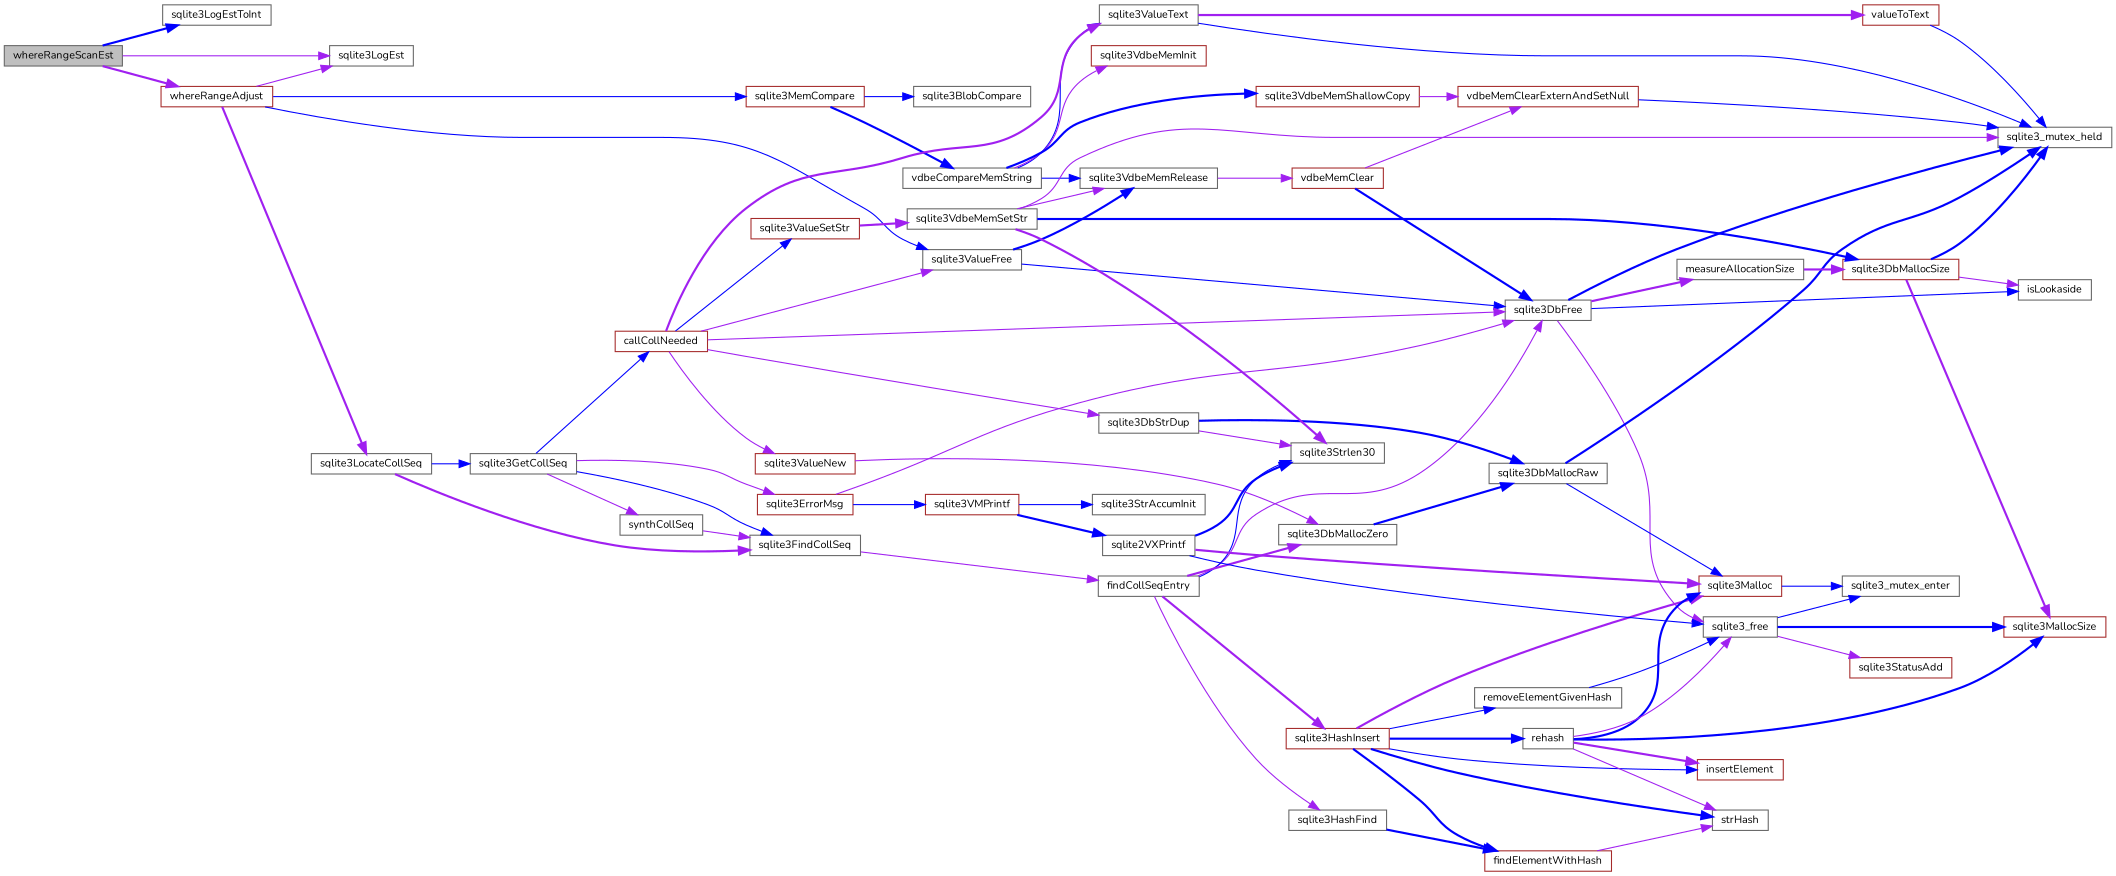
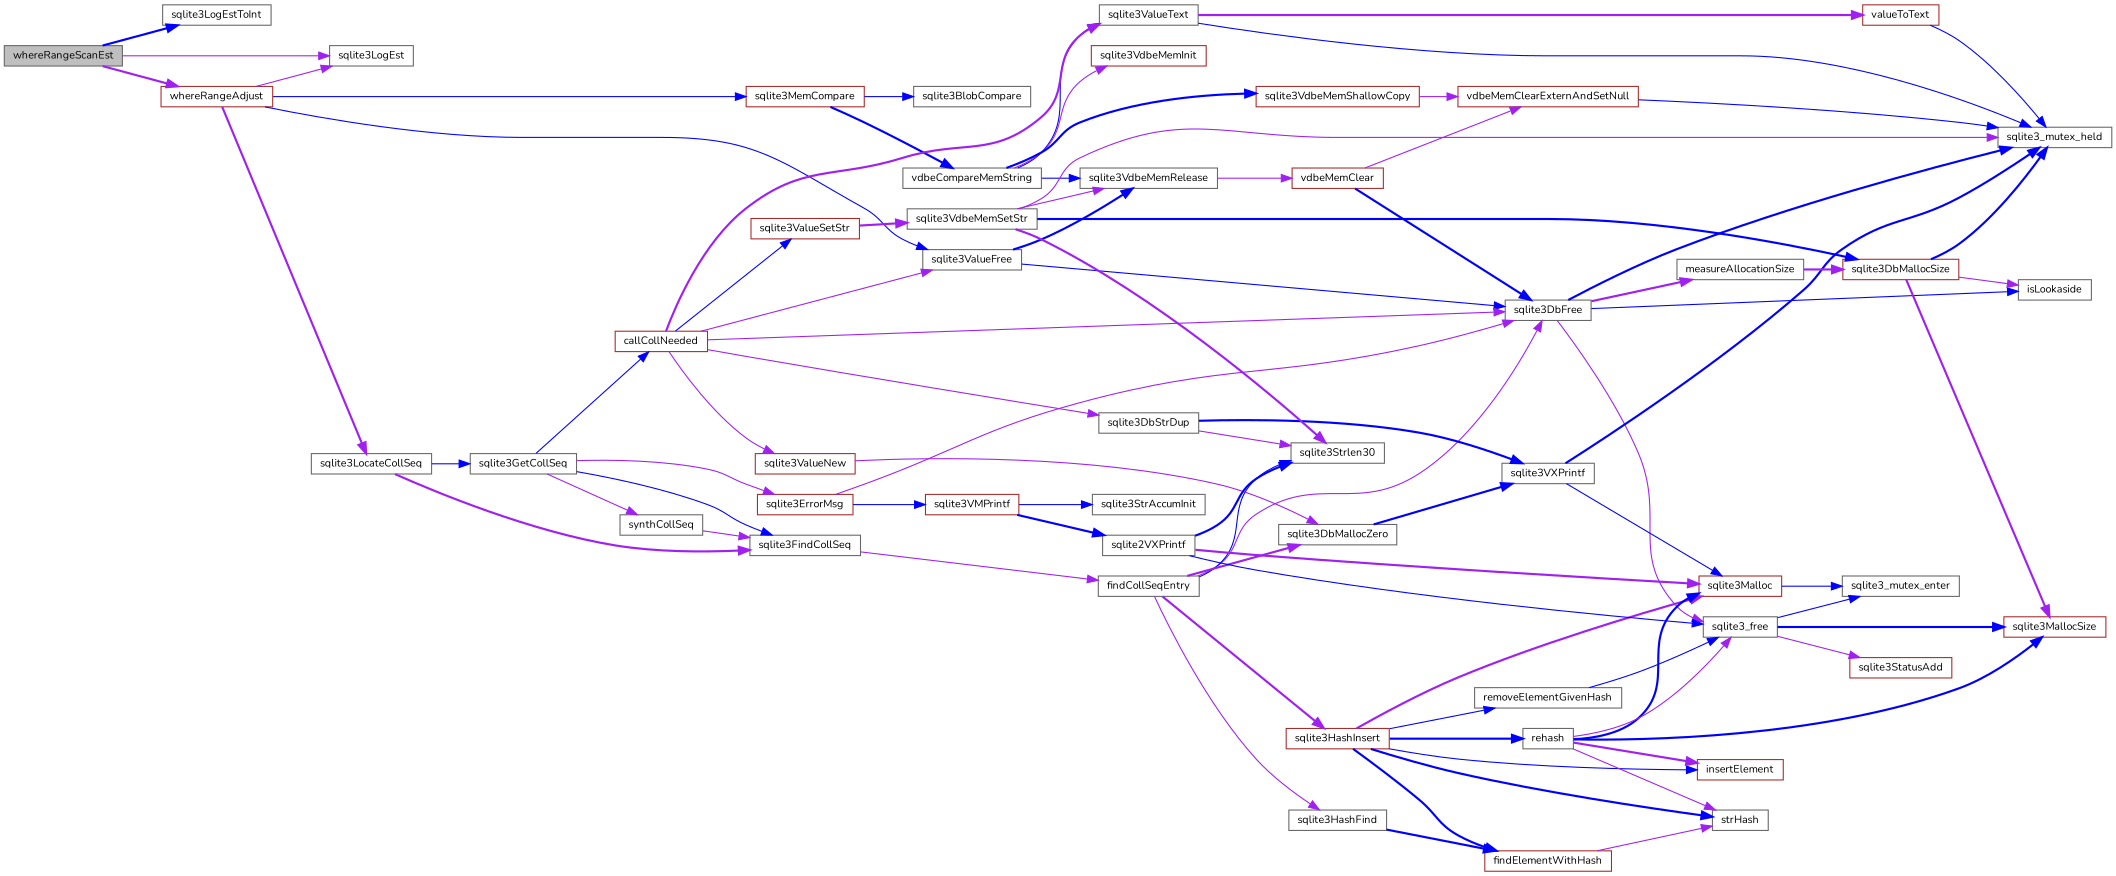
  digraph {
    fontname=Nunito
    rankdir=LR
    node [color=gray40 fillcolor=white fontname=Nunito fontsize=10 shape=record style=filled]
    edge [color=blue fontname=Nunito fontsize=10 labelfontname=FreeSans labelfontsize=10 style=solid]
    n1 [fillcolor=grey75 fontcolor=black height=0.2 label=whereRangeScanEst width=0.4]
    n2 [height=0.2 label=sqlite3LogEstToInt width=0.4]
    n3 [height=0.2 label=sqlite3LogEst width=0.4]
    n4 [color=brown height=0.2 label=whereRangeAdjust width=0.4]
    n5 [height=0.2 label=sqlite3LocateCollSeq width=0.4]
    n6 [height=0.2 label=sqlite3ValueFree width=0.4]
    n7 [color=brown height=0.2 label=sqlite3MemCompare width=0.4]
    n8 [height=0.2 label=sqlite3FindCollSeq width=0.4]
    n9 [height=0.2 label=sqlite3GetCollSeq width=0.4]
    n10 [height=0.2 label=sqlite3DbFree width=0.4]
    n11 [height=0.2 label=sqlite3VdbeMemRelease width=0.4]
    n12 [height=0.2 label=vdbeCompareMemString width=0.4]
    n13 [height=0.2 label=sqlite3BlobCompare width=0.4]
    n14 [height=0.2 label=findCollSeqEntry width=0.4]
    n15 [color=brown height=0.2 label=callCollNeeded width=0.4]
    n16 [height=0.2 label=synthCollSeq width=0.4]
    n17 [color=brown height=0.2 label=sqlite3ErrorMsg width=0.4]
    n18 [height=0.2 label=sqlite3HashFind width=0.4]
    n19 [height=0.2 label=sqlite3Strlen30 width=0.4]
    n20 [height=0.2 label=sqlite3DbMallocZero width=0.4]
    n21 [color=brown height=0.2 label=sqlite3HashInsert width=0.4]
    n22 [color=brown height=0.2 label=findElementWithHash width=0.4]
-   n23 [height=0.2 label=sqlite3DbMallocRaw width=0.4]
+   n23 [height=0.2 label=sqlite3VXPrintf width=0.4]
    n24 [height=0.2 label=strHash width=0.4]
    n25 [color=brown height=0.2 label=sqlite3Malloc width=0.4]
    n26 [height=0.2 label=removeElementGivenHash width=0.4]
    n27 [height=0.2 label=rehash width=0.4]
    n28 [color=brown height=0.2 label=insertElement width=0.4]
    n29 [height=0.2 label=sqlite3_mutex_held width=0.4]
    n30 [height=0.2 label=sqlite3_free width=0.4]
    n31 [height=0.2 label=measureAllocationSize width=0.4]
    n32 [height=0.2 label=isLookaside width=0.4]
    n33 [height=0.2 label=sqlite3_mutex_enter width=0.4]
    n34 [color=brown height=0.2 label=sqlite3MallocSize width=0.4]
    n35 [color=brown height=0.2 label=sqlite3StatusAdd width=0.4]
    n36 [color=brown height=0.2 label=sqlite3DbMallocSize width=0.4]
    n37 [height=0.2 label=sqlite3DbStrDup width=0.4]
    n38 [color=brown height=0.2 label=sqlite3ValueNew width=0.4]
    n39 [color=brown height=0.2 label=sqlite3ValueSetStr width=0.4]
    n40 [height=0.2 label=sqlite3ValueText width=0.4]
    n41 [color=brown height=0.2 label=sqlite3VMPrintf width=0.4]
    n42 [height=0.2 label=sqlite3VdbeMemSetStr width=0.4]
    n43 [color=brown height=0.2 label=valueToText width=0.4]
    n44 [color=brown height=0.2 label=vdbeMemClear width=0.4]
    n45 [color=brown height=0.2 label=vdbeMemClearExternAndSetNull width=0.4]
    n46 [height=0.2 label=sqlite3StrAccumInit width=0.4]
    n47 [height=0.2 label=sqlite2VXPrintf width=0.4]
    n48 [color=brown height=0.2 label=sqlite3VdbeMemInit width=0.4]
    n49 [color=brown height=0.2 label=sqlite3VdbeMemShallowCopy width=0.4]
    n1 -> n2 [style=bold]
    n1 -> n3 [color=purple]
    n1 -> n4 [color=purple style=bold]
    n4 -> n3 [color=purple]
    n4 -> n5 [color=purple style=bold]
    n4 -> n6
    n4 -> n7
    n5 -> n8 [color=purple style=bold]
    n5 -> n9
    n6 -> n10
    n6 -> n11 [style=bold]
    n7 -> n12 [style=bold]
    n7 -> n13
    n8 -> n14 [color=purple]
    n9 -> n8
    n9 -> n15
    n9 -> n16 [color=purple]
    n9 -> n17 [color=purple]
    n10 -> n29 [style=bold]
    n10 -> n30 [color=purple]
    n10 -> n31 [color=purple style=bold]
    n10 -> n32
    n11 -> n44 [color=purple]
    n12 -> n11
    n12 -> n40
    n12 -> n48 [color=purple]
    n12 -> n49 [style=bold]
    n14 -> n10 [color=purple]
    n14 -> n18 [color=purple]
    n14 -> n19
    n14 -> n20 [color=purple style=bold]
    n14 -> n21 [color=purple style=bold]
    n15 -> n6 [color=purple]
    n15 -> n10 [color=purple]
    n15 -> n37 [color=purple]
    n15 -> n38 [color=purple]
    n15 -> n39
    n15 -> n40 [color=purple style=bold]
    n16 -> n8 [color=purple]
    n17 -> n10 [color=purple]
    n17 -> n41
    n18 -> n22 [style=bold]
    n20 -> n23 [style=bold]
    n21 -> n22 [style=bold]
    n21 -> n24 [style=bold]
    n21 -> n25 [color=purple style=bold]
    n21 -> n26
    n21 -> n27 [style=bold]
    n21 -> n28
    n22 -> n24 [color=purple]
    n23 -> n25
    n23 -> n29 [style=bold]
    n25 -> n33
    n26 -> n30
    n27 -> n24 [color=purple]
    n27 -> n25 [style=bold]
    n27 -> n28 [color=purple style=bold]
    n27 -> n30 [color=purple]
    n27 -> n34 [style=bold]
    n30 -> n33
    n30 -> n34 [style=bold]
    n30 -> n35 [color=purple]
    n31 -> n36 [color=purple style=bold]
    n36 -> n29 [style=bold]
    n36 -> n32 [color=purple]
    n36 -> n34 [color=purple style=bold]
    n37 -> n19 [color=purple]
    n37 -> n23 [style=bold]
    n38 -> n20 [color=purple]
    n39 -> n42 [color=purple style=bold]
    n40 -> n29
    n40 -> n43 [color=purple style=bold]
    n41 -> n46
    n41 -> n47 [style=bold]
    n42 -> n11 [color=purple]
    n42 -> n19 [color=purple style=bold]
    n42 -> n29 [color=purple]
    n42 -> n36 [style=bold]
    n43 -> n29
    n44 -> n10 [style=bold]
    n44 -> n45 [color=purple]
    n45 -> n29
    n47 -> n19 [style=bold]
    n47 -> n25 [color=purple style=bold]
    n47 -> n30
    n49 -> n45 [color=purple]
  }
